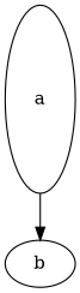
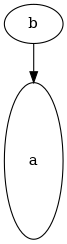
  digraph {
    a [height=2 width=0.75]
    b [height=0.5 width=0.75]
-   a -> b
+   b -> a
  }
